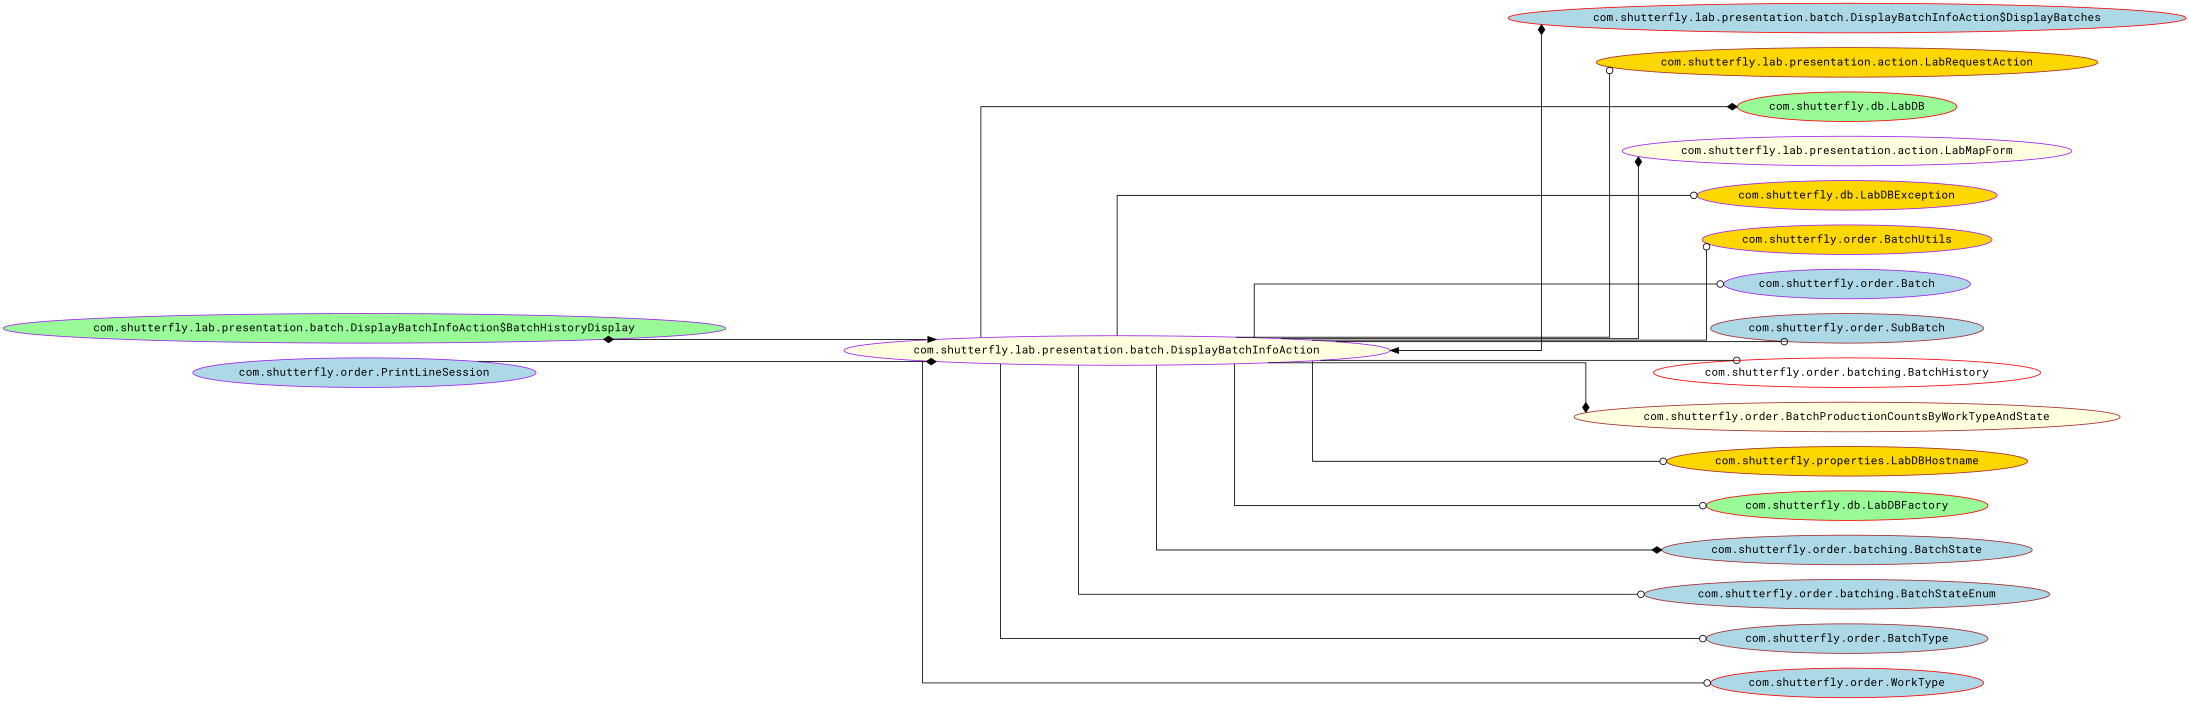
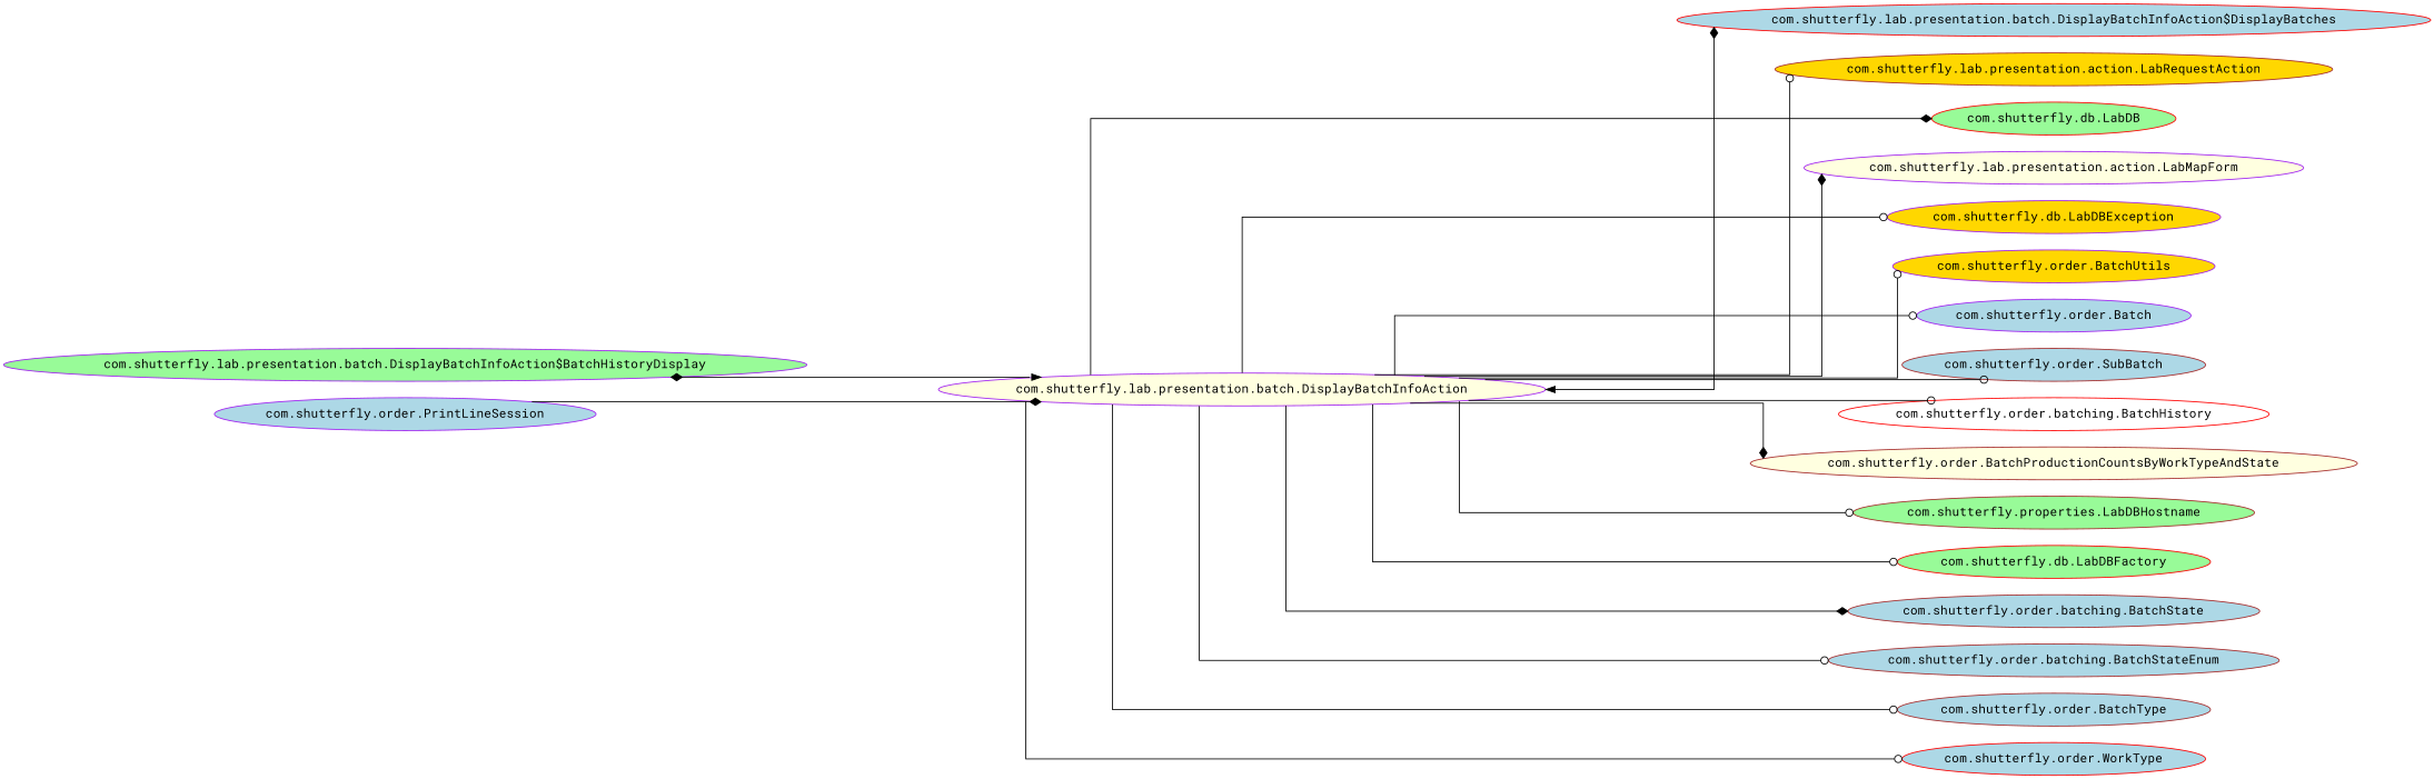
  digraph {
    concentrate=true
    fontname="Roboto Mono"
    rankdir=LR
    ranksep=2.0
    splines=ortho
    node [color=purple fillcolor=lightblue fontname="Roboto Mono" style=filled]
    edge [arrowhead=odot fontname="Roboto Mono"]
    "com.shutterfly.lab.presentation.batch.DisplayBatchInfoAction$BatchHistoryDisplay" [fillcolor=palegreen]
    "com.shutterfly.lab.presentation.batch.DisplayBatchInfoAction" [fillcolor=lightyellow]
    "com.shutterfly.lab.presentation.batch.DisplayBatchInfoAction$DisplayBatches" [color=red]
    "com.shutterfly.lab.presentation.action.LabRequestAction" [color=brown fillcolor=gold]
    "com.shutterfly.db.LabDB" [color=red fillcolor=palegreen]
    "com.shutterfly.lab.presentation.action.LabMapForm" [fillcolor=lightyellow]
    "com.shutterfly.db.LabDBException" [fillcolor=gold]
    "com.shutterfly.order.BatchUtils" [fillcolor=gold]
    "com.shutterfly.order.Batch"
    "com.shutterfly.order.SubBatch" [color=brown]
    "com.shutterfly.order.batching.BatchHistory" [color=red fillcolor=white]
    "com.shutterfly.order.BatchProductionCountsByWorkTypeAndState" [color=brown fillcolor=lightyellow]
-   "com.shutterfly.properties.LabDBHostname" [color=brown fillcolor=gold]
+   "com.shutterfly.properties.LabDBHostname" [color=brown fillcolor=palegreen]
    "com.shutterfly.db.LabDBFactory" [color=red fillcolor=palegreen]
    "com.shutterfly.order.batching.BatchState" [color=brown]
    "com.shutterfly.order.batching.BatchStateEnum" [color=brown]
    "com.shutterfly.order.BatchType" [color=brown]
    "com.shutterfly.order.WorkType" [color=red]
    "com.shutterfly.order.PrintLineSession"
    "com.shutterfly.lab.presentation.batch.DisplayBatchInfoAction$BatchHistoryDisplay" -> "com.shutterfly.lab.presentation.batch.DisplayBatchInfoAction" [arrowhead=diamond]
    "com.shutterfly.lab.presentation.batch.DisplayBatchInfoAction" -> "com.shutterfly.lab.presentation.batch.DisplayBatchInfoAction$BatchHistoryDisplay" [arrowhead=""]
    "com.shutterfly.lab.presentation.batch.DisplayBatchInfoAction" -> "com.shutterfly.lab.presentation.batch.DisplayBatchInfoAction$DisplayBatches" [arrowhead=diamond]
    "com.shutterfly.lab.presentation.batch.DisplayBatchInfoAction" -> "com.shutterfly.lab.presentation.action.LabRequestAction"
    "com.shutterfly.lab.presentation.batch.DisplayBatchInfoAction" -> "com.shutterfly.db.LabDB" [arrowhead=diamond]
    "com.shutterfly.lab.presentation.batch.DisplayBatchInfoAction" -> "com.shutterfly.lab.presentation.action.LabMapForm" [arrowhead=diamond]
    "com.shutterfly.lab.presentation.batch.DisplayBatchInfoAction" -> "com.shutterfly.db.LabDBException"
    "com.shutterfly.lab.presentation.batch.DisplayBatchInfoAction" -> "com.shutterfly.order.BatchUtils"
    "com.shutterfly.lab.presentation.batch.DisplayBatchInfoAction" -> "com.shutterfly.order.Batch"
    "com.shutterfly.lab.presentation.batch.DisplayBatchInfoAction" -> "com.shutterfly.order.SubBatch"
    "com.shutterfly.lab.presentation.batch.DisplayBatchInfoAction" -> "com.shutterfly.order.batching.BatchHistory"
    "com.shutterfly.lab.presentation.batch.DisplayBatchInfoAction" -> "com.shutterfly.order.BatchProductionCountsByWorkTypeAndState" [arrowhead=diamond]
    "com.shutterfly.lab.presentation.batch.DisplayBatchInfoAction" -> "com.shutterfly.properties.LabDBHostname"
    "com.shutterfly.lab.presentation.batch.DisplayBatchInfoAction" -> "com.shutterfly.db.LabDBFactory"
    "com.shutterfly.lab.presentation.batch.DisplayBatchInfoAction" -> "com.shutterfly.order.batching.BatchState" [arrowhead=diamond]
    "com.shutterfly.lab.presentation.batch.DisplayBatchInfoAction" -> "com.shutterfly.order.batching.BatchStateEnum"
    "com.shutterfly.lab.presentation.batch.DisplayBatchInfoAction" -> "com.shutterfly.order.BatchType"
    "com.shutterfly.lab.presentation.batch.DisplayBatchInfoAction" -> "com.shutterfly.order.WorkType"
    "com.shutterfly.lab.presentation.batch.DisplayBatchInfoAction$DisplayBatches" -> "com.shutterfly.lab.presentation.batch.DisplayBatchInfoAction" [arrowhead=""]
    "com.shutterfly.order.PrintLineSession" -> "com.shutterfly.lab.presentation.batch.DisplayBatchInfoAction" [arrowhead=diamond]
  }
